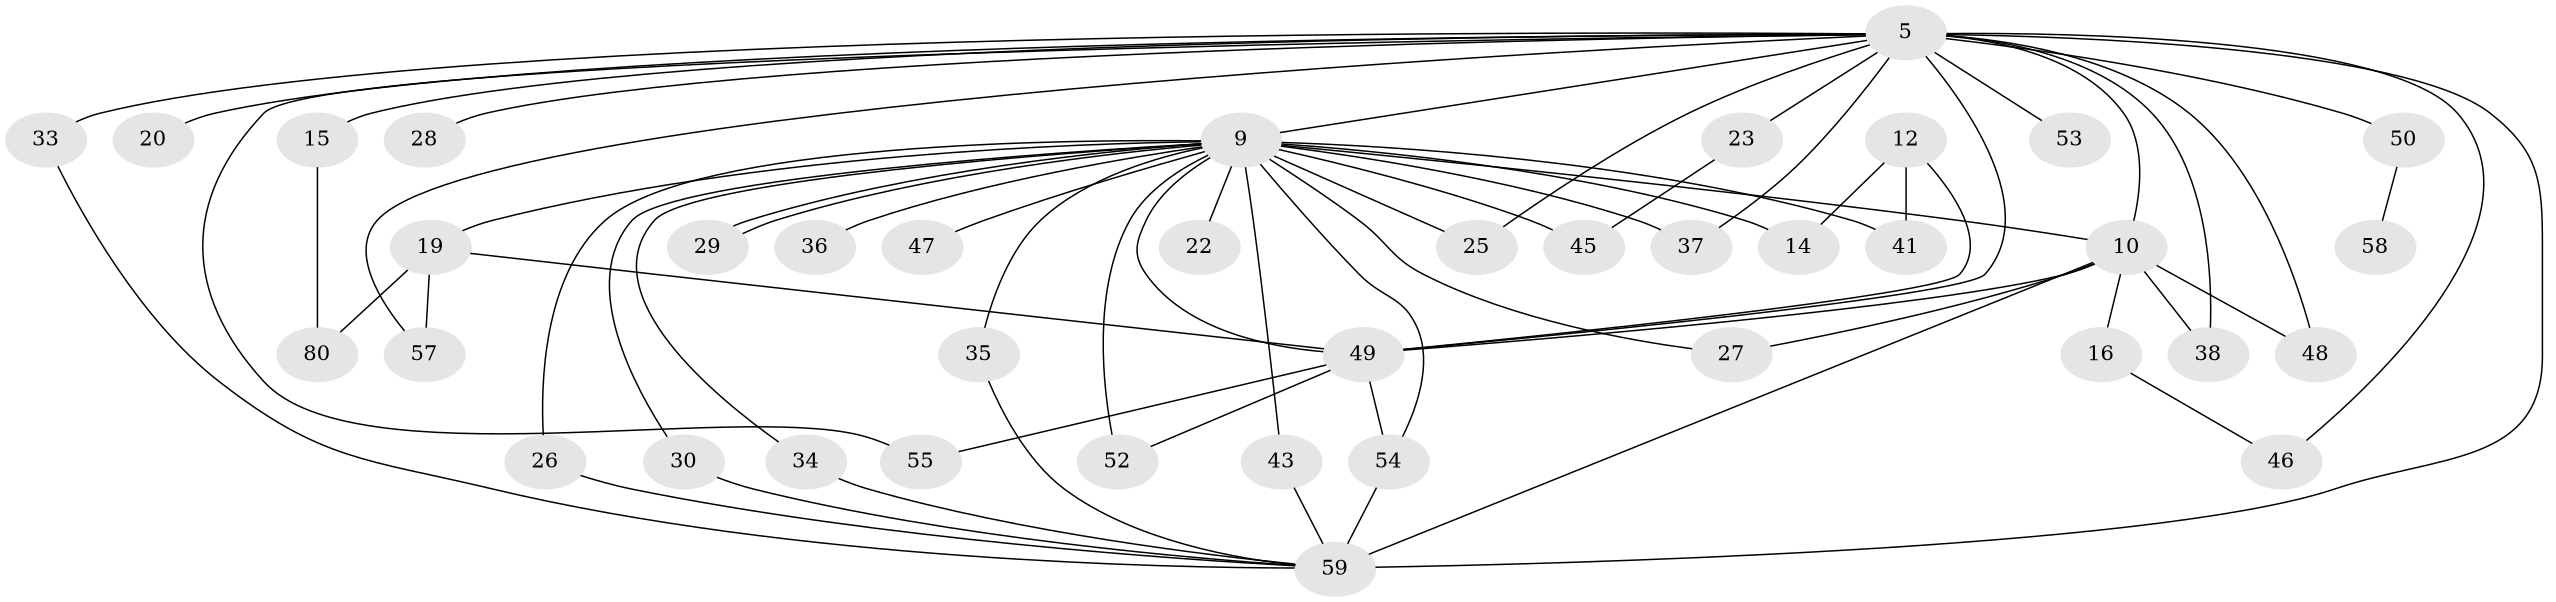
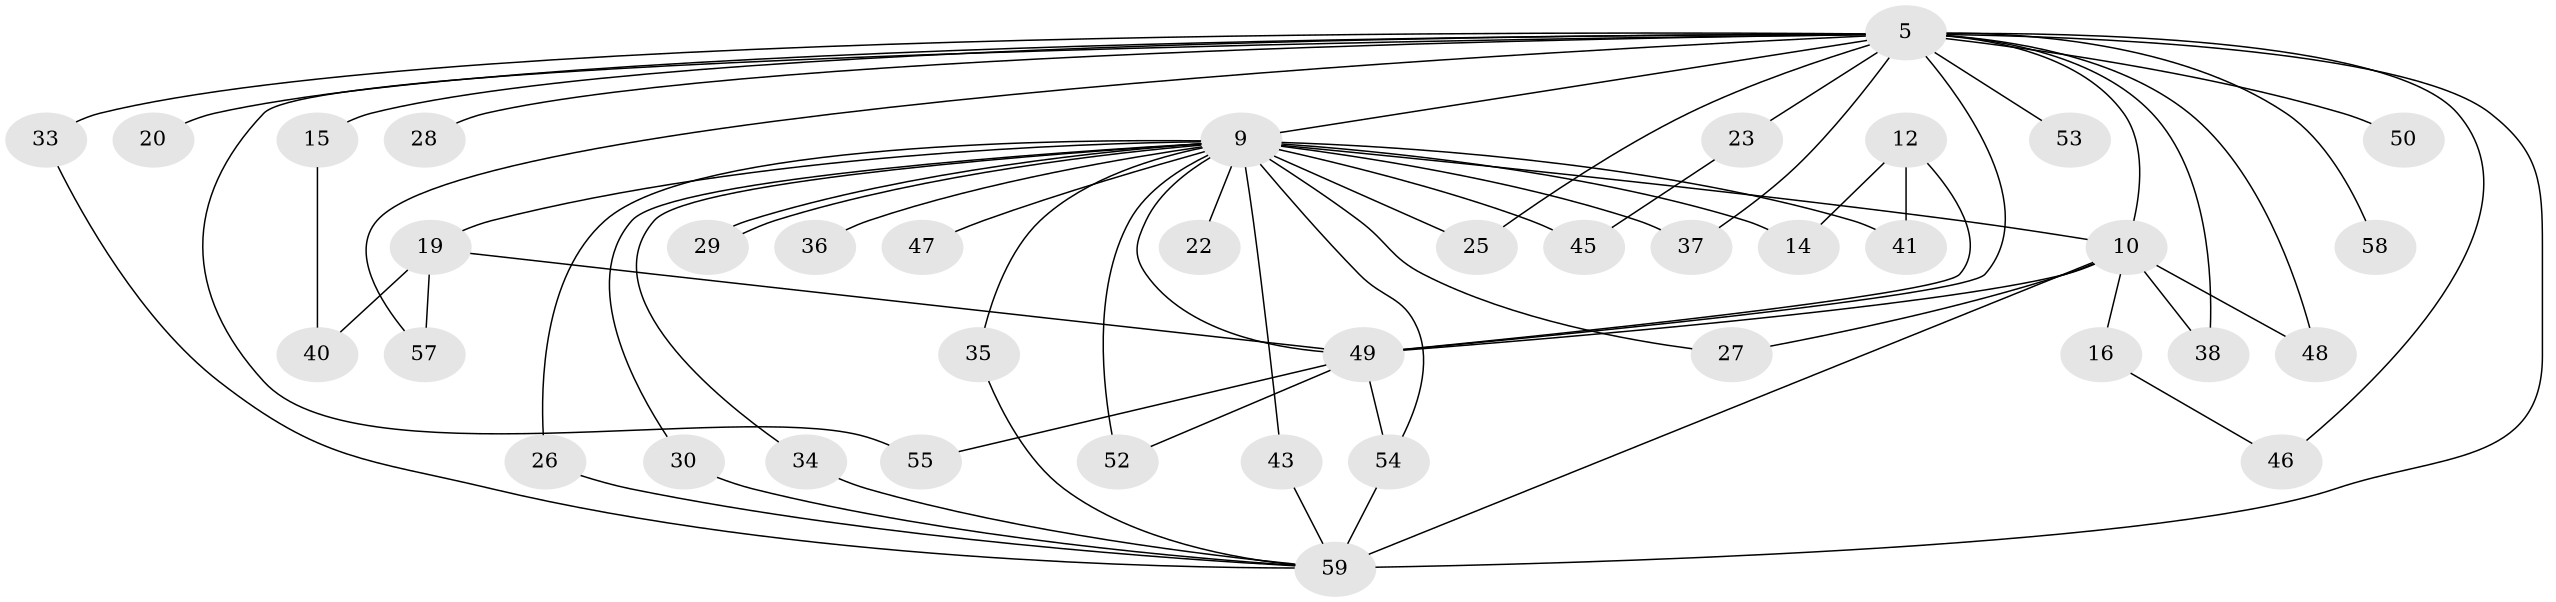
  graph {
    node [color=gray90 style=filled]
    5 [super="+1+3"]
    9 [super="+4+2"]
    10 [super="+8"]
    15
    20
    23 [super="+18"]
    25
    28
    33 [super="+21"]
    37
    38
    46
    48
    49 [super="+13+24+7"]
    50
    53
    55
    57 [super="+51"]
    58
    59 [super="+44"]
    14
    19
    22
    26
    27
    29
    30
    34
    35
    36 [super="+32"]
    41
    43
    45
    47
    52
    54 [super="+17"]
    16
-   40 [label=80]
+   40
    12
    5 -- 9 [weight=9]
    5 -- 10 [weight=6]
    5 -- 15 [weight=2]
    5 -- 20
    5 -- 23 [weight=3]
    5 -- 25
    5 -- 28 [weight=2]
    5 -- 33 [weight=2]
    5 -- 37
    5 -- 38
    5 -- 46
    5 -- 48
    5 -- 49 [weight=6]
    5 -- 50 [weight=2]
    5 -- 53 [weight=2]
    5 -- 55
    5 -- 57 [weight=2]
-   50 -- 58 [weight=2]
+   5 -- 58 [weight=2]
    5 -- 59 [weight=3]
    9 -- 10 [weight=6]
    9 -- 25
    9 -- 37
    9 -- 49 [weight=8]
    9 -- 14
    9 -- 19
    9 -- 22 [weight=2]
    9 -- 26
    9 -- 27
    9 -- 29
    9 -- 29
    9 -- 30
    9 -- 34
    9 -- 35
    9 -- 36 [weight=3]
    9 -- 41
    9 -- 43
    9 -- 45
    9 -- 47 [weight=2]
    9 -- 52
    9 -- 54
    10 -- 38
    10 -- 48
    10 -- 49 [weight=5]
    10 -- 59 [weight=2]
    10 -- 27
    10 -- 16 [weight=2]
    15 -- 40
    23 -- 45
    33 -- 59
    49 -- 55
    49 -- 52
    49 -- 54
    19 -- 49
    19 -- 57
    19 -- 40
    26 -- 59
    30 -- 59
    34 -- 59
    35 -- 59
    43 -- 59
    54 -- 59
    16 -- 46
    12 -- 49 [weight=2]
    12 -- 14
    12 -- 41
  }
